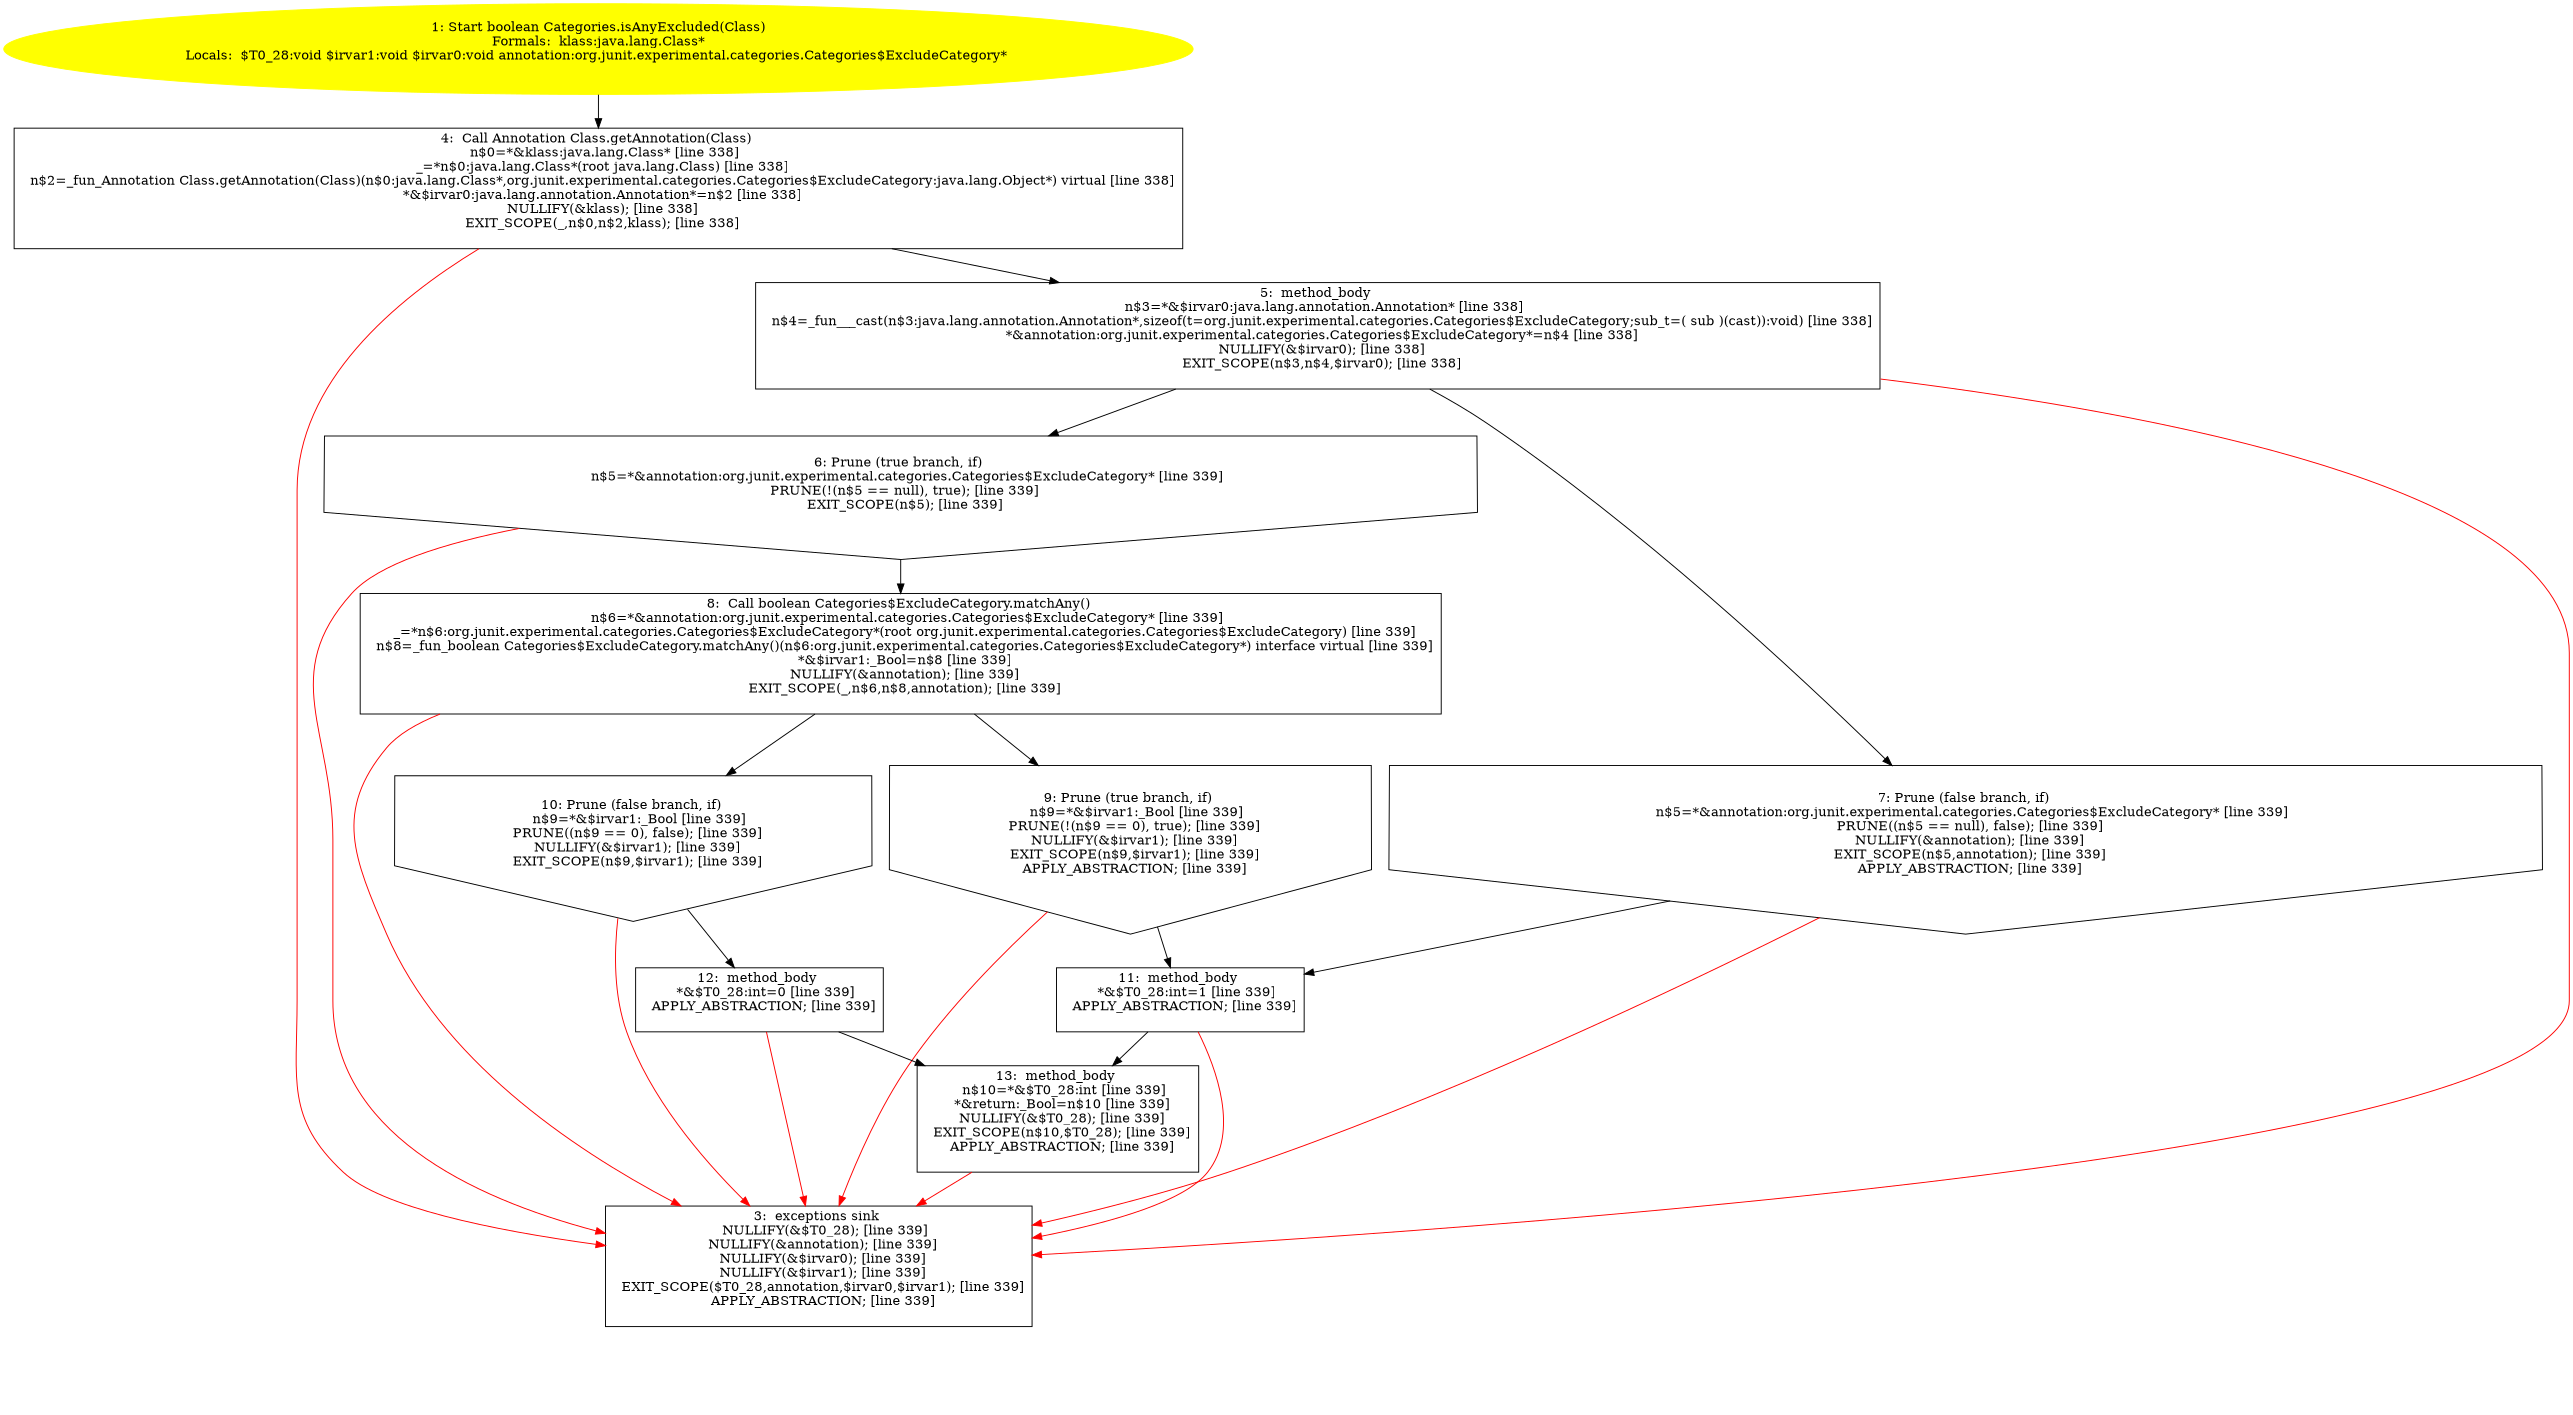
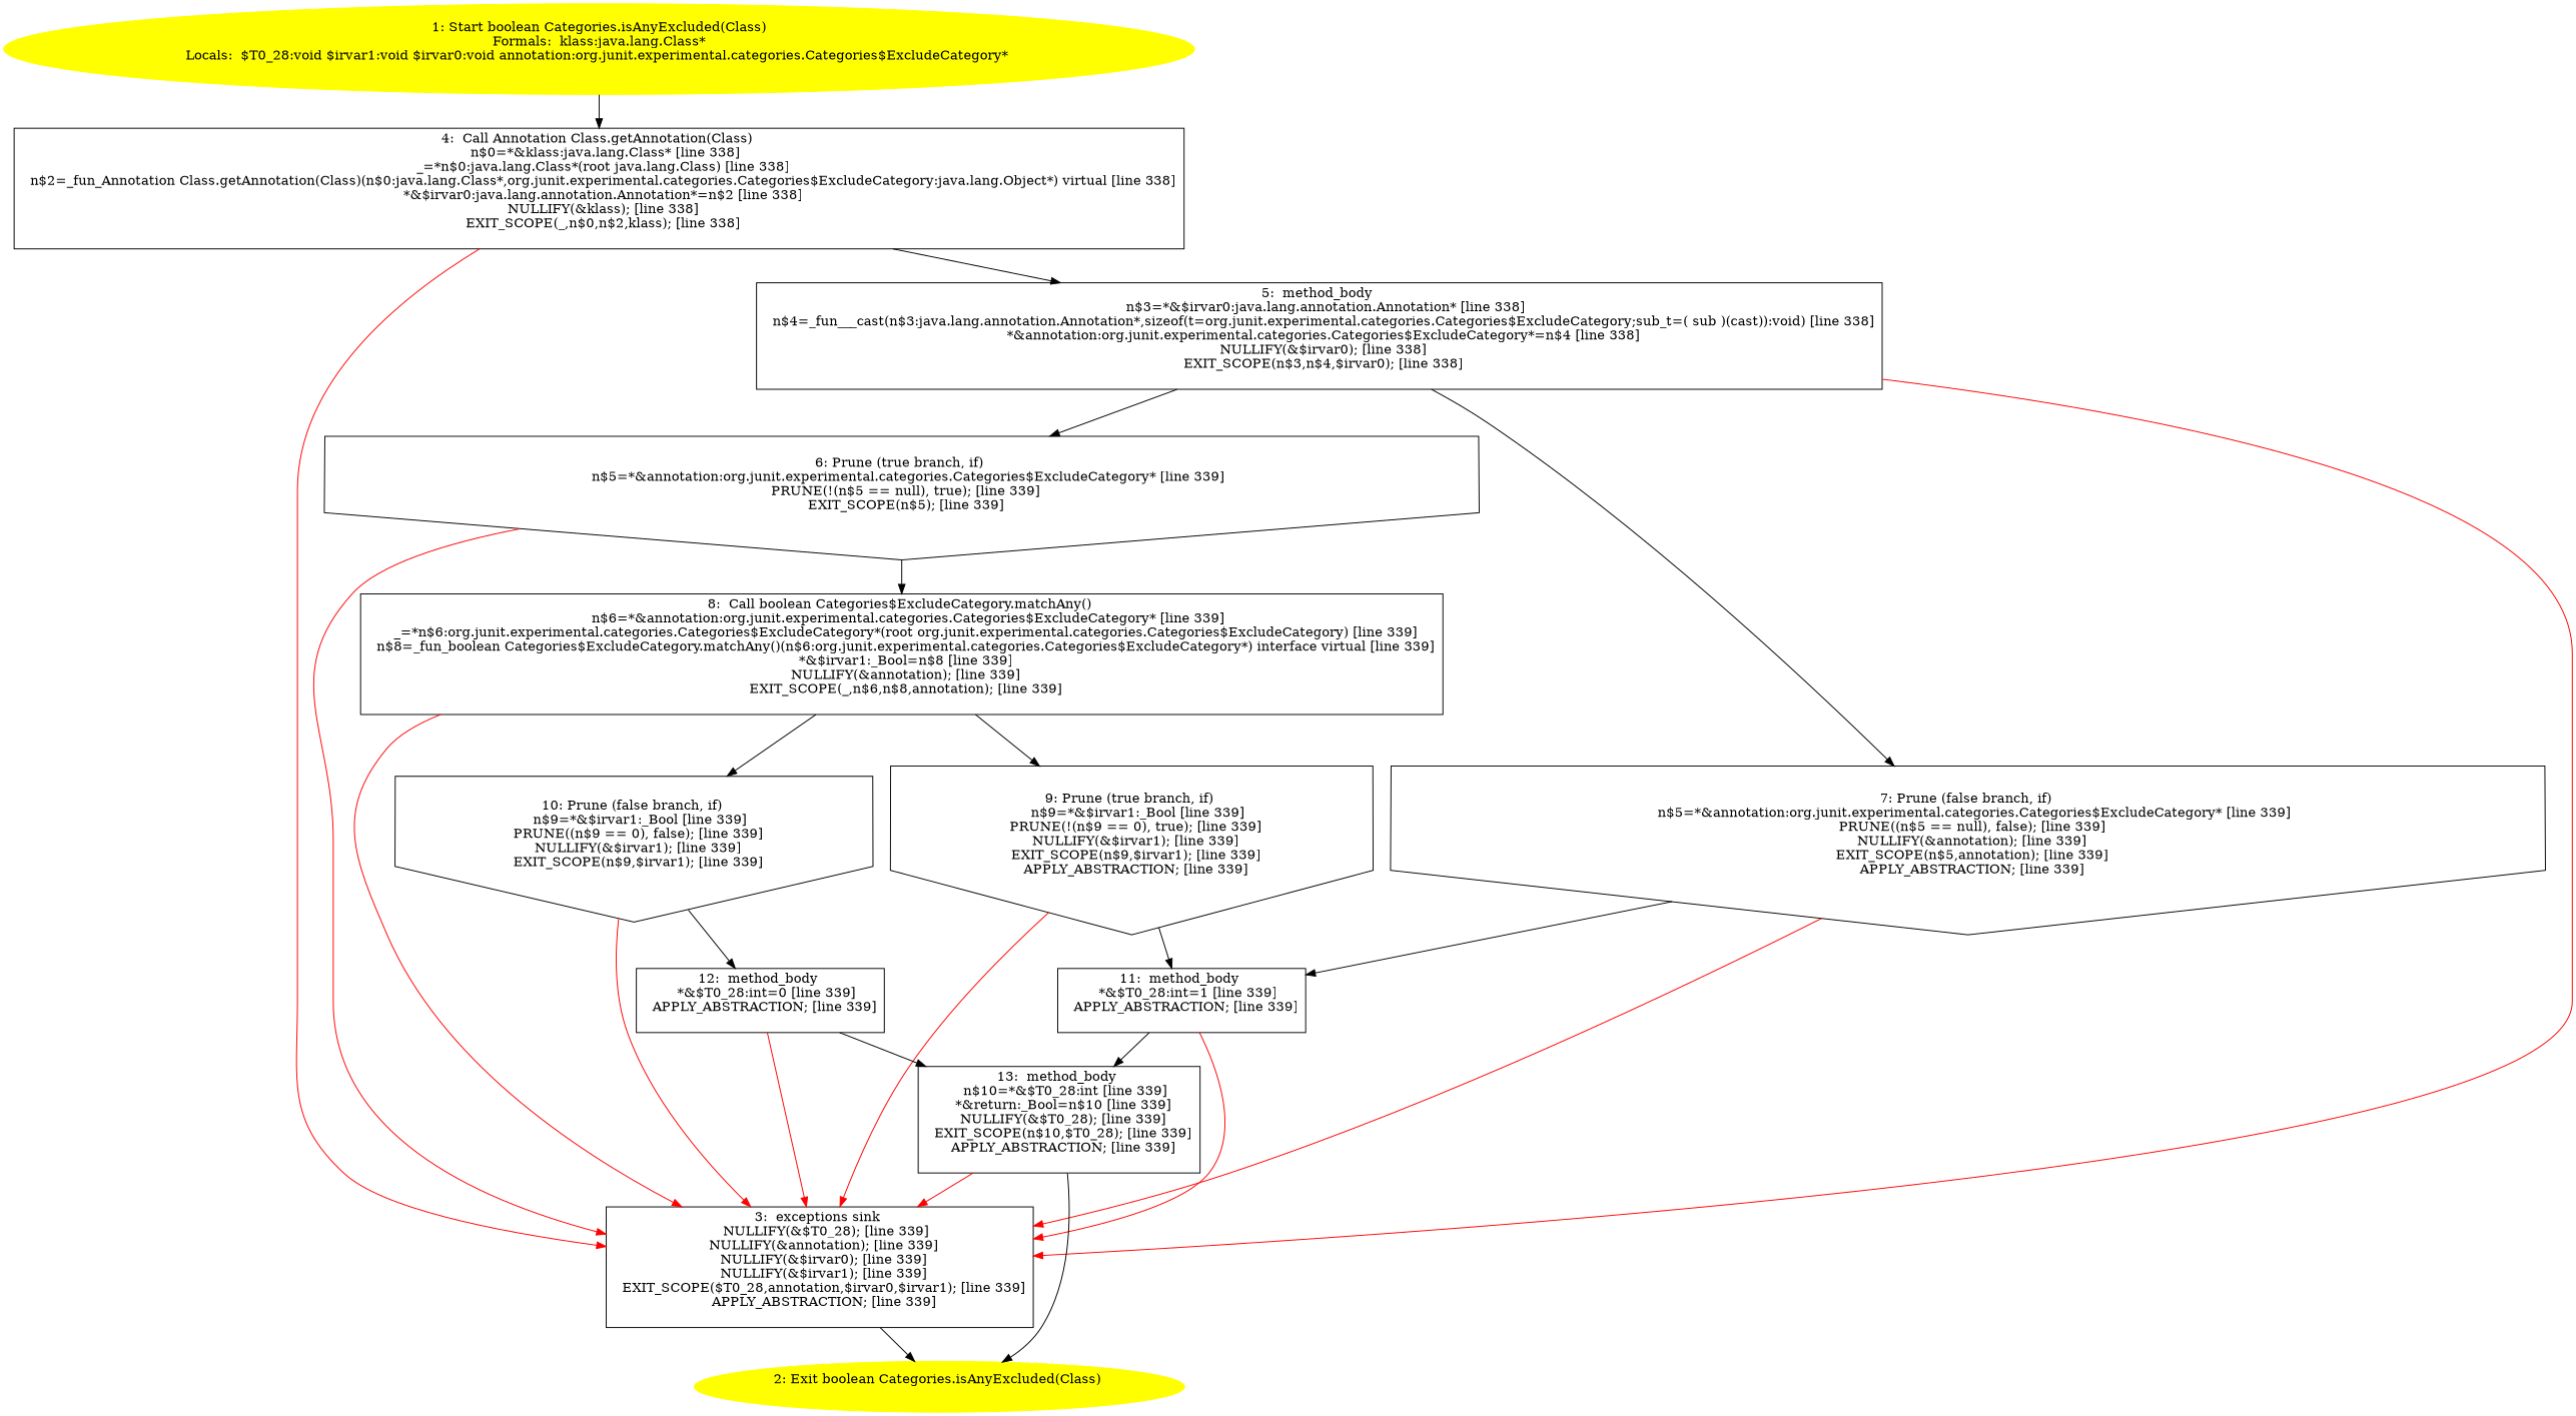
  digraph {
    node [shape=box]
    n1 [color=yellow label="1: Start boolean Categories.isAnyExcluded(Class)\nFormals:  klass:java.lang.Class*\nLocals:  $T0_28:void $irvar1:void $irvar0:void annotation:org.junit.experimental.categories.Categories$ExcludeCategory* \n  " style=filled shape=""]
    n2 [label="4:  Call Annotation Class.getAnnotation(Class) \n   n$0=*&klass:java.lang.Class* [line 338]\n  _=*n$0:java.lang.Class*(root java.lang.Class) [line 338]\n  n$2=_fun_Annotation Class.getAnnotation(Class)(n$0:java.lang.Class*,org.junit.experimental.categories.Categories$ExcludeCategory:java.lang.Object*) virtual [line 338]\n  *&$irvar0:java.lang.annotation.Annotation*=n$2 [line 338]\n  NULLIFY(&klass); [line 338]\n  EXIT_SCOPE(_,n$0,n$2,klass); [line 338]\n "]
    n3 [label="3:  exceptions sink \n   NULLIFY(&$T0_28); [line 339]\n  NULLIFY(&annotation); [line 339]\n  NULLIFY(&$irvar0); [line 339]\n  NULLIFY(&$irvar1); [line 339]\n  EXIT_SCOPE($T0_28,annotation,$irvar0,$irvar1); [line 339]\n  APPLY_ABSTRACTION; [line 339]\n "]
    n4 [label="5:  method_body \n   n$3=*&$irvar0:java.lang.annotation.Annotation* [line 338]\n  n$4=_fun___cast(n$3:java.lang.annotation.Annotation*,sizeof(t=org.junit.experimental.categories.Categories$ExcludeCategory;sub_t=( sub )(cast)):void) [line 338]\n  *&annotation:org.junit.experimental.categories.Categories$ExcludeCategory*=n$4 [line 338]\n  NULLIFY(&$irvar0); [line 338]\n  EXIT_SCOPE(n$3,n$4,$irvar0); [line 338]\n "]
+   n5 [color=yellow label="2: Exit boolean Categories.isAnyExcluded(Class) \n  " style=filled shape=""]
    n6 [label="6: Prune (true branch, if) \n   n$5=*&annotation:org.junit.experimental.categories.Categories$ExcludeCategory* [line 339]\n  PRUNE(!(n$5 == null), true); [line 339]\n  EXIT_SCOPE(n$5); [line 339]\n " shape=invhouse]
    n7 [label="7: Prune (false branch, if) \n   n$5=*&annotation:org.junit.experimental.categories.Categories$ExcludeCategory* [line 339]\n  PRUNE((n$5 == null), false); [line 339]\n  NULLIFY(&annotation); [line 339]\n  EXIT_SCOPE(n$5,annotation); [line 339]\n  APPLY_ABSTRACTION; [line 339]\n " shape=invhouse]
    n8 [label="8:  Call boolean Categories$ExcludeCategory.matchAny() \n   n$6=*&annotation:org.junit.experimental.categories.Categories$ExcludeCategory* [line 339]\n  _=*n$6:org.junit.experimental.categories.Categories$ExcludeCategory*(root org.junit.experimental.categories.Categories$ExcludeCategory) [line 339]\n  n$8=_fun_boolean Categories$ExcludeCategory.matchAny()(n$6:org.junit.experimental.categories.Categories$ExcludeCategory*) interface virtual [line 339]\n  *&$irvar1:_Bool=n$8 [line 339]\n  NULLIFY(&annotation); [line 339]\n  EXIT_SCOPE(_,n$6,n$8,annotation); [line 339]\n "]
    n9 [label="11:  method_body \n   *&$T0_28:int=1 [line 339]\n  APPLY_ABSTRACTION; [line 339]\n "]
    n10 [label="9: Prune (true branch, if) \n   n$9=*&$irvar1:_Bool [line 339]\n  PRUNE(!(n$9 == 0), true); [line 339]\n  NULLIFY(&$irvar1); [line 339]\n  EXIT_SCOPE(n$9,$irvar1); [line 339]\n  APPLY_ABSTRACTION; [line 339]\n " shape=invhouse]
    n11 [label="10: Prune (false branch, if) \n   n$9=*&$irvar1:_Bool [line 339]\n  PRUNE((n$9 == 0), false); [line 339]\n  NULLIFY(&$irvar1); [line 339]\n  EXIT_SCOPE(n$9,$irvar1); [line 339]\n " shape=invhouse]
    n12 [label="13:  method_body \n   n$10=*&$T0_28:int [line 339]\n  *&return:_Bool=n$10 [line 339]\n  NULLIFY(&$T0_28); [line 339]\n  EXIT_SCOPE(n$10,$T0_28); [line 339]\n  APPLY_ABSTRACTION; [line 339]\n "]
    n13 [label="12:  method_body \n   *&$T0_28:int=0 [line 339]\n  APPLY_ABSTRACTION; [line 339]\n "]
    n1 -> n2
    n2 -> n3 [color=red]
    n2 -> n4
+   n3 -> n5
    n4 -> n3 [color=red]
    n4 -> n6
    n4 -> n7
    n6 -> n3 [color=red]
    n6 -> n8
    n7 -> n3 [color=red]
    n7 -> n9
    n8 -> n3 [color=red]
    n8 -> n10
    n8 -> n11
    n9 -> n3 [color=red]
    n9 -> n12
    n10 -> n3 [color=red]
    n10 -> n9
    n11 -> n3 [color=red]
    n11 -> n13
    n12 -> n3 [color=red]
+   n12 -> n5
    n13 -> n3 [color=red]
    n13 -> n12
  }
